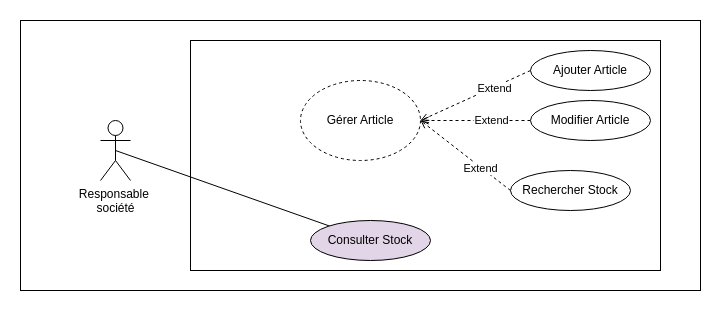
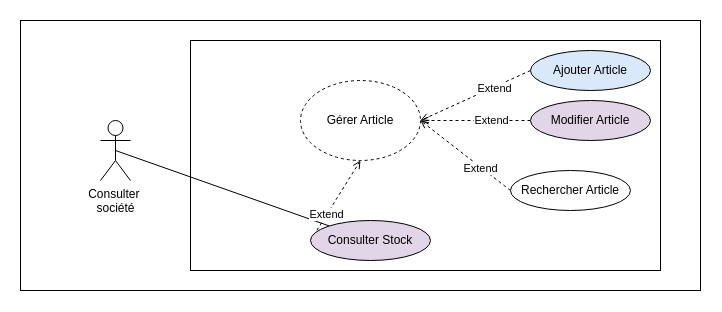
  <mxCell id="0" />
  <mxCell id="1" parent="0" />
  <mxCell id="2" value="" style="rounded=0;whiteSpace=wrap;html=1;" parent="1" vertex="1"><mxGeometry x="20" y="20" width="680" height="270" as="geometry" /></mxCell>
  <mxCell id="3" value="" style="rounded=0;whiteSpace=wrap;html=1;" parent="1" vertex="1"><mxGeometry x="190" y="40" width="470" height="230" as="geometry" /></mxCell>
  <mxCell id="4" style="rounded=0;orthogonalLoop=1;jettySize=auto;html=1;exitX=0.5;exitY=0.5;exitDx=0;exitDy=0;exitPerimeter=0;endArrow=none;endFill=0;" parent="1" source="5" target="15" edge="1"><mxGeometry relative="1" as="geometry"><mxPoint x="300" y="0" as="targetPoint" /></mxGeometry></mxCell>
- <mxCell id="5" value="Responsable&amp;nbsp;&lt;br&gt;société" style="shape=umlActor;verticalLabelPosition=bottom;verticalAlign=top;html=1;outlineConnect=0;" parent="1" vertex="1"><mxGeometry x="100" y="120" width="30" height="60" as="geometry" /></mxCell>
+ <mxCell id="5" value="Consulter&amp;nbsp;&lt;br&gt;société" style="shape=umlActor;verticalLabelPosition=bottom;verticalAlign=top;html=1;outlineConnect=0;" parent="1" vertex="1"><mxGeometry x="100" y="120" width="30" height="60" as="geometry" /></mxCell>
  <mxCell id="6" value="Gérer Article" style="ellipse;whiteSpace=wrap;html=1;dashed=1;" parent="1" vertex="1"><mxGeometry x="300" y="80" width="120" height="80" as="geometry" /></mxCell>
  <mxCell id="7" style="rounded=0;orthogonalLoop=1;jettySize=auto;html=1;exitX=0;exitY=0.5;exitDx=0;exitDy=0;entryX=1;entryY=0.5;entryDx=0;entryDy=0;dashed=1;endArrow=open;endFill=0;" parent="1" source="9" target="6" edge="1"><mxGeometry relative="1" as="geometry" /></mxCell>
  <mxCell id="8" value="Extend" style="edgeLabel;html=1;align=center;verticalAlign=middle;resizable=0;points=[];" parent="7" vertex="1" connectable="0"><mxGeometry x="-0.329" y="1" relative="1" as="geometry"><mxPoint as="offset" /></mxGeometry></mxCell>
- <mxCell id="9" value="Ajouter Article" style="ellipse;whiteSpace=wrap;html=1;" parent="1" vertex="1"><mxGeometry x="530" y="50" width="120" height="40" as="geometry" /></mxCell>
+ <mxCell id="9" value="Ajouter Article" style="ellipse;whiteSpace=wrap;html=1;fillColor=#dae8fc;" parent="1" vertex="1"><mxGeometry x="530" y="50" width="120" height="40" as="geometry" /></mxCell>
  <mxCell id="10" style="rounded=0;orthogonalLoop=1;jettySize=auto;html=1;exitX=0;exitY=0.5;exitDx=0;exitDy=0;entryX=1;entryY=0.5;entryDx=0;entryDy=0;dashed=1;endArrow=open;endFill=0;" parent="1" source="12" target="6" edge="1"><mxGeometry relative="1" as="geometry"><mxPoint x="460" y="130" as="targetPoint" /></mxGeometry></mxCell>
  <mxCell id="11" value="Extend" style="edgeLabel;html=1;align=center;verticalAlign=middle;resizable=0;points=[];" parent="10" vertex="1" connectable="0"><mxGeometry x="-0.273" y="-1" relative="1" as="geometry"><mxPoint as="offset" /></mxGeometry></mxCell>
- <mxCell id="12" value="Modifier Article" style="ellipse;whiteSpace=wrap;html=1;" parent="1" vertex="1"><mxGeometry x="530" y="100" width="120" height="40" as="geometry" /></mxCell>
+ <mxCell id="12" value="Modifier Article" style="ellipse;whiteSpace=wrap;html=1;fillColor=#e1d5e7;" parent="1" vertex="1"><mxGeometry x="530" y="100" width="120" height="40" as="geometry" /></mxCell>
+ <mxCell id="13" style="rounded=0;orthogonalLoop=1;jettySize=auto;html=1;exitX=0;exitY=0.5;exitDx=0;exitDy=0;entryX=0.5;entryY=1;entryDx=0;entryDy=0;dashed=1;endArrow=open;endFill=0;" parent="1" source="15" target="6" edge="1"><mxGeometry relative="1" as="geometry"><mxPoint x="290" y="180" as="targetPoint" /></mxGeometry></mxCell>
+ <mxCell id="14" value="Extend" style="edgeLabel;html=1;align=center;verticalAlign=middle;resizable=0;points=[];" parent="13" vertex="1" connectable="0"><mxGeometry x="-0.333" y="1" relative="1" as="geometry"><mxPoint as="offset" /></mxGeometry></mxCell>
  <mxCell id="15" value="Consulter Stock" style="ellipse;whiteSpace=wrap;html=1;fillColor=#e1d5e7;" parent="1" vertex="1"><mxGeometry x="310" y="220" width="120" height="40" as="geometry" /></mxCell>
  <mxCell id="16" style="rounded=0;orthogonalLoop=1;jettySize=auto;html=1;exitX=0;exitY=0.5;exitDx=0;exitDy=0;dashed=1;endArrow=open;endFill=0;entryX=1;entryY=0.5;entryDx=0;entryDy=0;" parent="1" source="18" target="6" edge="1"><mxGeometry relative="1" as="geometry"><mxPoint x="420" y="130" as="targetPoint" /></mxGeometry></mxCell>
  <mxCell id="17" value="Extend" style="edgeLabel;html=1;align=center;verticalAlign=middle;resizable=0;points=[];" parent="16" vertex="1" connectable="0"><mxGeometry x="-0.333" y="1" relative="1" as="geometry"><mxPoint as="offset" /></mxGeometry></mxCell>
- <mxCell id="18" value="Rechercher Stock" style="ellipse;whiteSpace=wrap;html=1;" parent="1" vertex="1"><mxGeometry x="510" y="170" width="120" height="40" as="geometry" /></mxCell>
+ <mxCell id="18" value="Rechercher Article" style="ellipse;whiteSpace=wrap;html=1;" parent="1" vertex="1"><mxGeometry x="510" y="170" width="120" height="40" as="geometry" /></mxCell>
